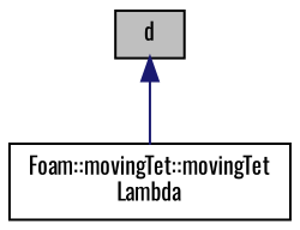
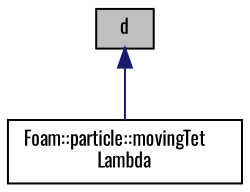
  digraph {
    rankdir=TB
    fontname=Oswald
    node [color=black fontname=Oswald fontsize=10 shape=record]
    n1 [fillcolor=grey75 fontcolor=black height=0.2 label=d style=filled width=0.4]
-   n2 [height=0.2 label="Foam::movingTet::movingTet\lLambda" width=0.4]
+   n2 [height=0.2 label="Foam::particle::movingTet\lLambda" width=0.4]
    n1 -> n2 [color=midnightblue dir=back fontname=Oswald fontsize=10 labelfontname=FreeSans labelfontsize=10 style=solid]
  }
